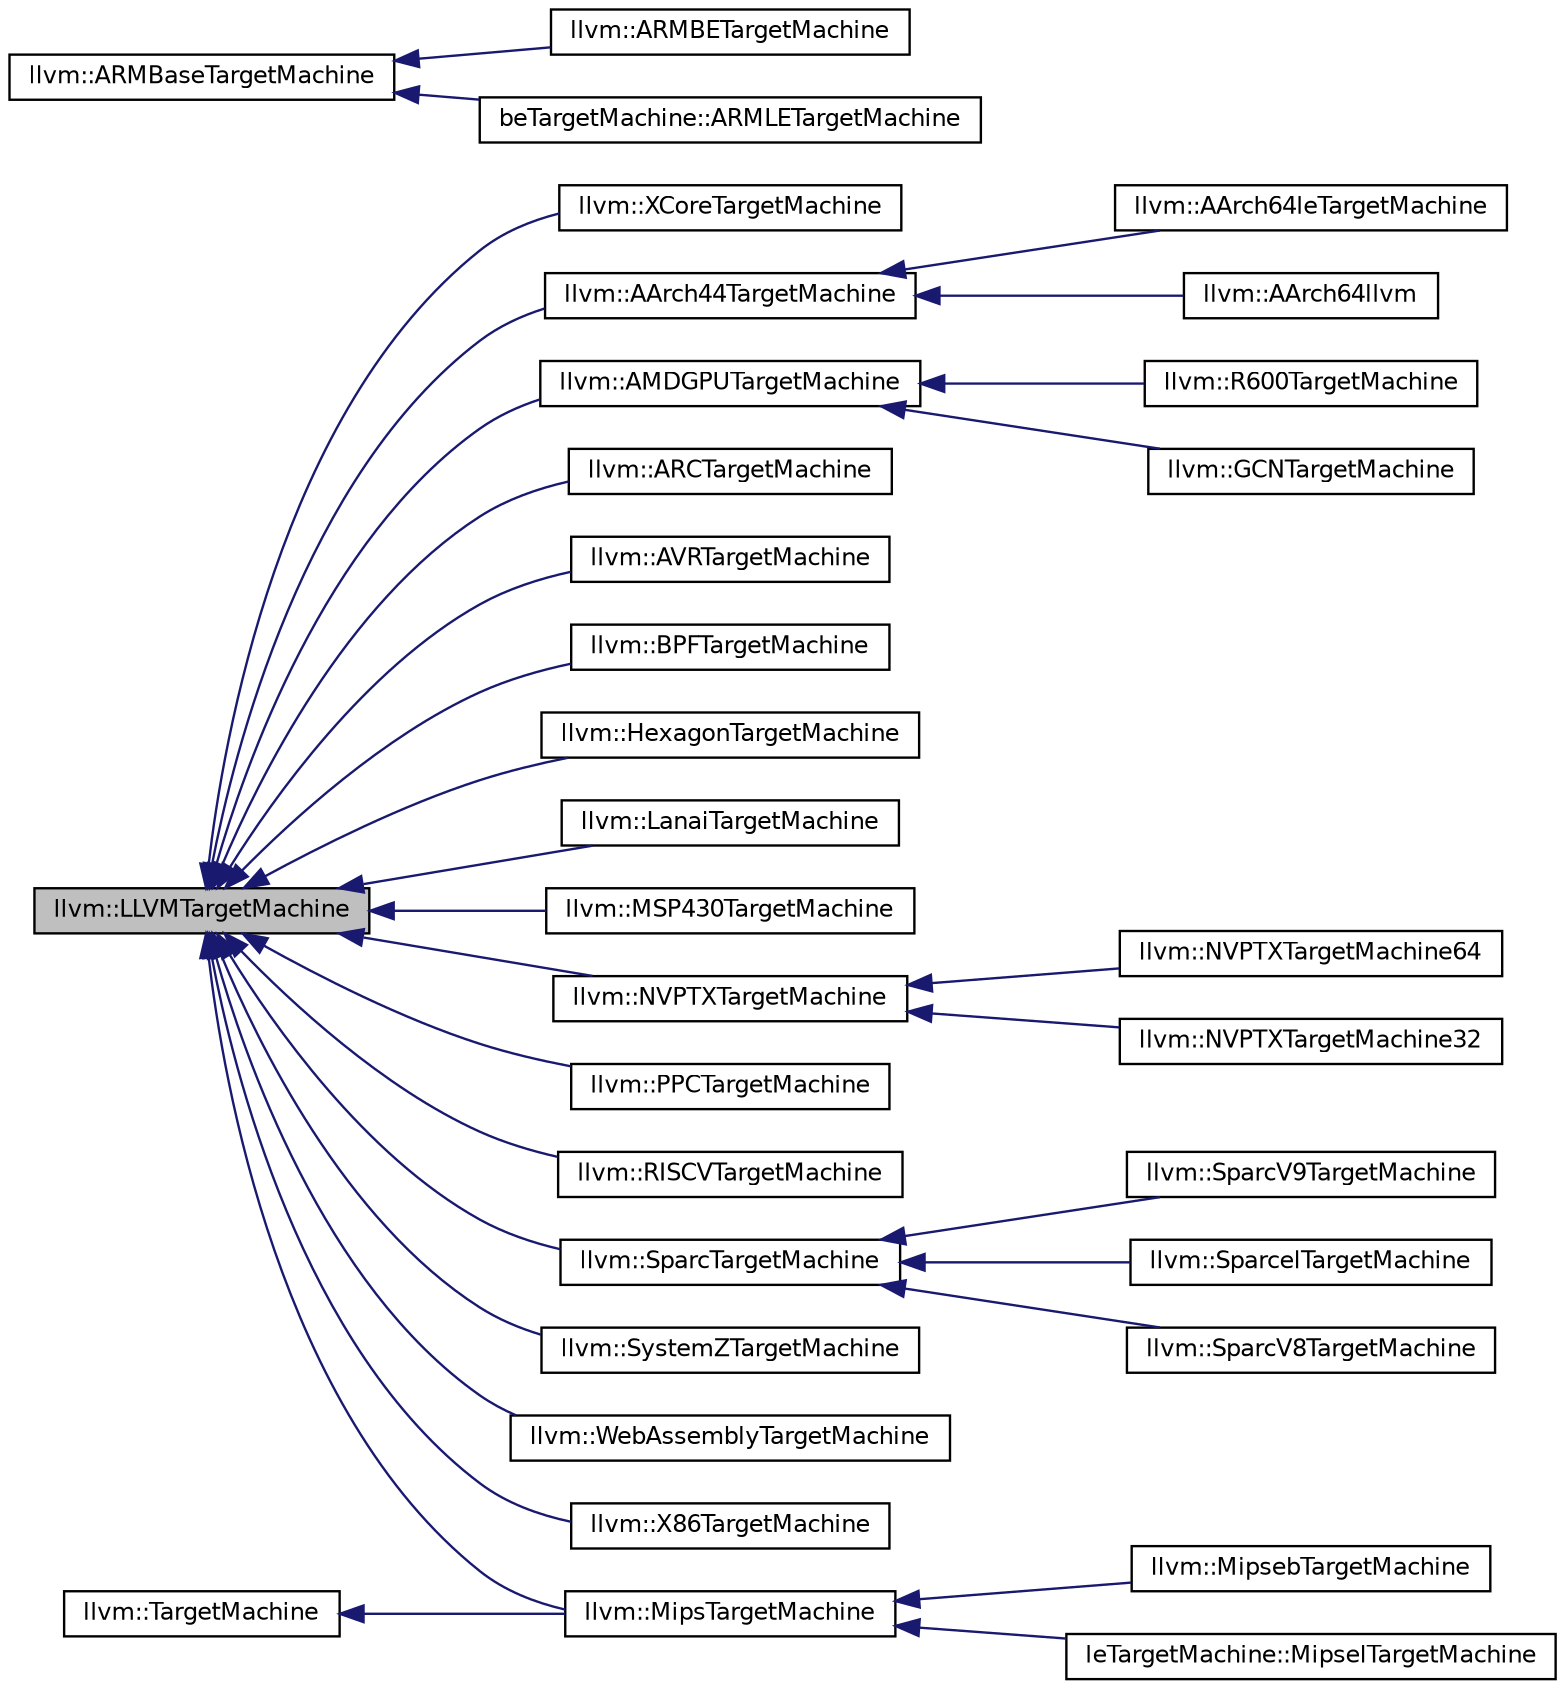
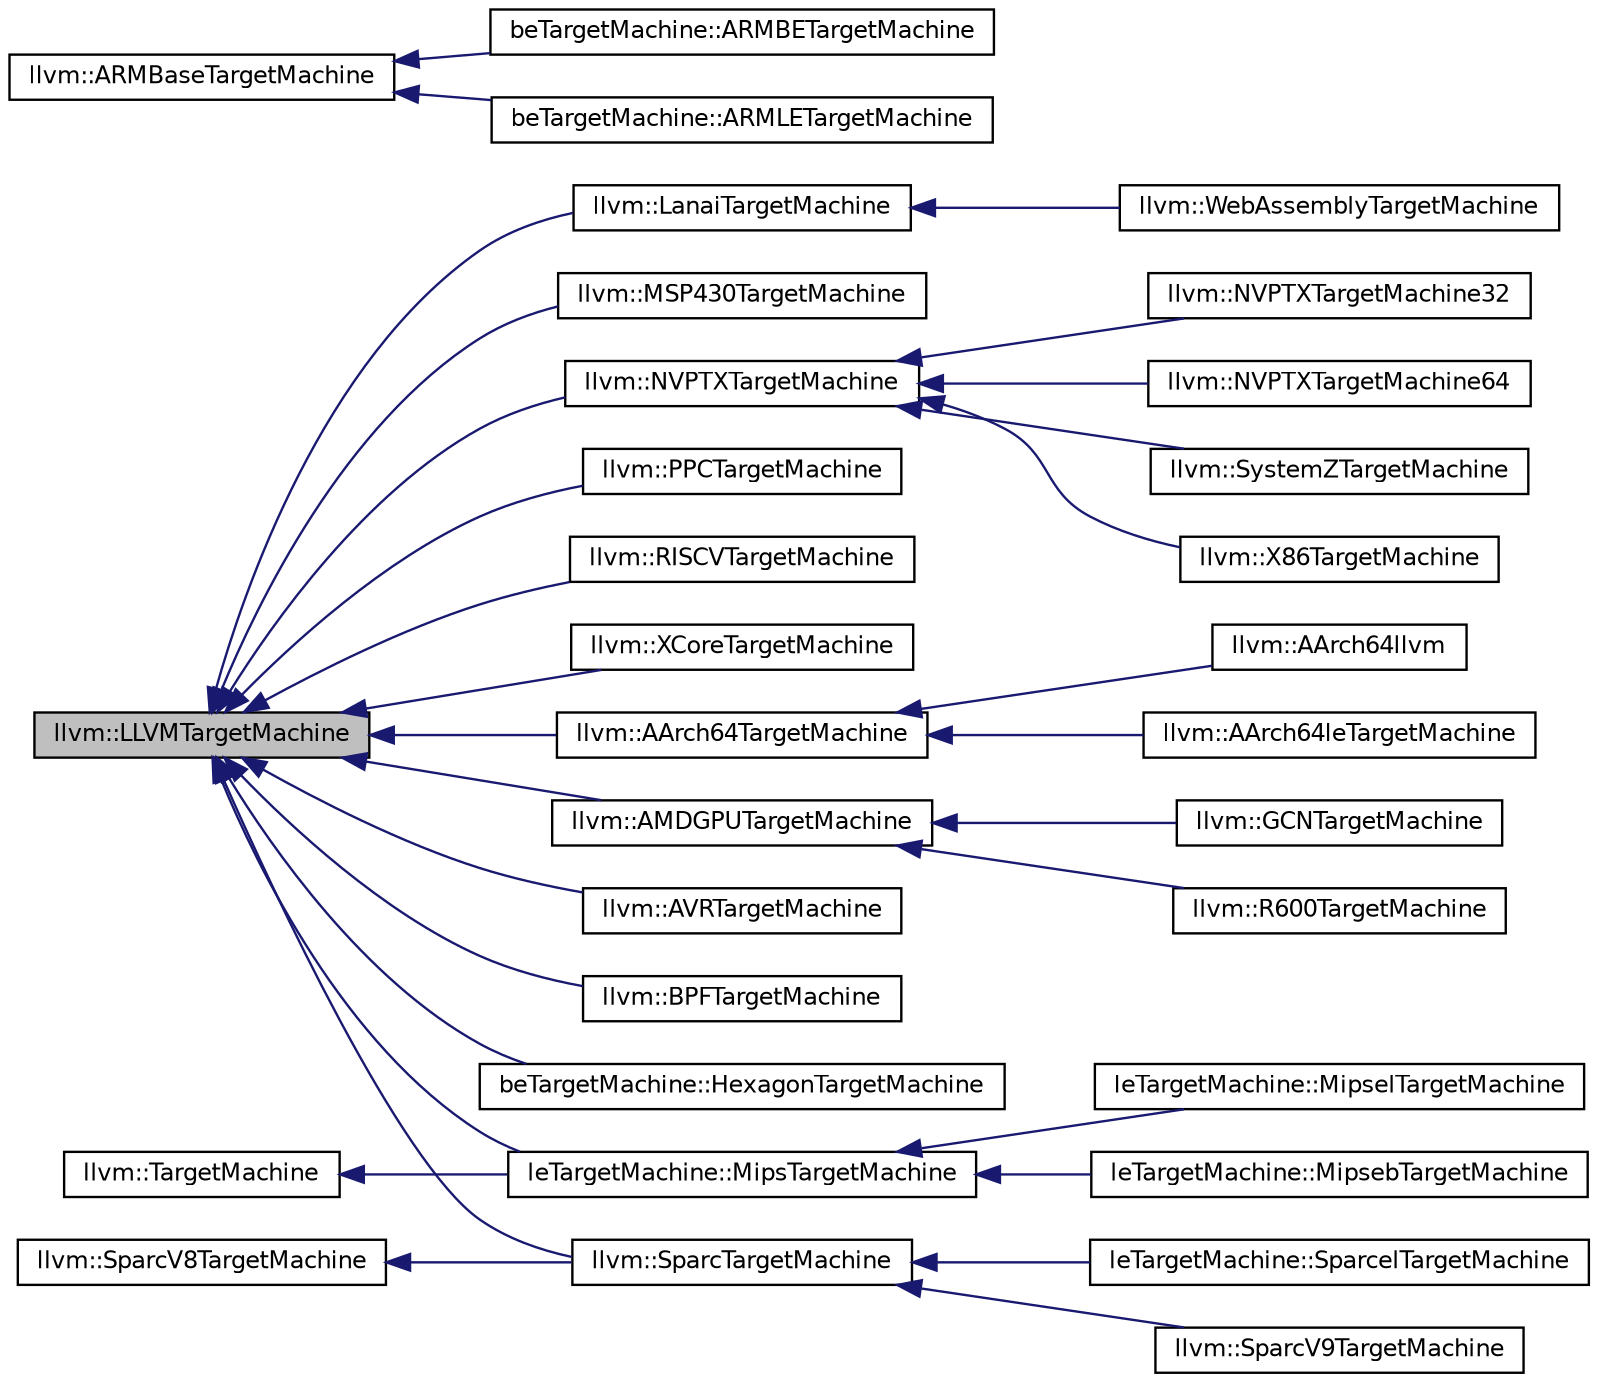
  digraph {
    rankdir=LR
    node [color=black fontname=Helvetica fontsize=10 shape=box]
    edge [color=midnightblue dir=back fontname=Helvetica fontsize=10 labelfontname=Helvetica labelfontsize=10 style=solid]
    n1 [fillcolor=grey75 fontcolor=black height=0.2 label="llvm::LLVMTargetMachine" style=filled width=0.4]
-   n2 [height=0.2 label="llvm::AArch44TargetMachine" width=0.4]
+   n2 [height=0.2 label="llvm::AArch64TargetMachine" width=0.4]
    n3 [height=0.2 label="llvm::AMDGPUTargetMachine" width=0.4]
-   n4 [height=0.2 label="llvm::ARCTargetMachine" width=0.4]
    n5 [height=0.2 label="llvm::AVRTargetMachine" width=0.4]
    n6 [height=0.2 label="llvm::BPFTargetMachine" width=0.4]
-   n7 [height=0.2 label="llvm::HexagonTargetMachine" width=0.4]
+   n7 [height=0.2 label="beTargetMachine::HexagonTargetMachine" width=0.4]
    n8 [height=0.2 label="llvm::LanaiTargetMachine" width=0.4]
    n9 [height=0.2 label="llvm::MSP430TargetMachine" width=0.4]
-   n10 [height=0.2 label="llvm::MipsTargetMachine" width=0.4]
+   n10 [height=0.2 label="leTargetMachine::MipsTargetMachine" width=0.4]
    n11 [height=0.2 label="llvm::NVPTXTargetMachine" width=0.4]
    n12 [height=0.2 label="llvm::PPCTargetMachine" width=0.4]
    n13 [height=0.2 label="llvm::RISCVTargetMachine" width=0.4]
    n14 [height=0.2 label="llvm::SparcTargetMachine" width=0.4]
    n15 [height=0.2 label="llvm::SystemZTargetMachine" width=0.4]
    n16 [height=0.2 label="llvm::WebAssemblyTargetMachine" width=0.4]
    n17 [height=0.2 label="llvm::X86TargetMachine" width=0.4]
    n18 [height=0.2 label="llvm::XCoreTargetMachine" width=0.4]
    n19 [height=0.2 label="llvm::AArch64llvm" width=0.4]
    n20 [height=0.2 label="llvm::AArch64leTargetMachine" width=0.4]
    n21 [height=0.2 label="llvm::GCNTargetMachine" width=0.4]
    n22 [height=0.2 label="llvm::R600TargetMachine" width=0.4]
    n23 [height=0.2 label="llvm::ARMBaseTargetMachine" width=0.4]
-   n24 [height=0.2 label="llvm::ARMBETargetMachine" width=0.4]
+   n24 [height=0.2 label="beTargetMachine::ARMBETargetMachine" width=0.4]
    n25 [height=0.2 label="beTargetMachine::ARMLETargetMachine" width=0.4]
-   n26 [height=0.2 label="llvm::MipsebTargetMachine" width=0.4]
+   n26 [height=0.2 label="leTargetMachine::MipsebTargetMachine" width=0.4]
    n27 [height=0.2 label="leTargetMachine::MipselTargetMachine" width=0.4]
    n28 [height=0.2 label="llvm::NVPTXTargetMachine32" width=0.4]
    n29 [height=0.2 label="llvm::NVPTXTargetMachine64" width=0.4]
    n30 [height=0.2 label="llvm::SparcV8TargetMachine" width=0.4]
    n31 [height=0.2 label="llvm::SparcV9TargetMachine" width=0.4]
-   n32 [height=0.2 label="llvm::SparcelTargetMachine" width=0.4]
+   n32 [height=0.2 label="leTargetMachine::SparcelTargetMachine" width=0.4]
    n33 [height=0.2 label="llvm::TargetMachine" width=0.4]
    n1 -> n2
    n1 -> n3
-   n1 -> n4
    n1 -> n5
    n1 -> n6
    n1 -> n7
    n1 -> n8
    n1 -> n9
    n1 -> n10
    n1 -> n11
    n1 -> n12
    n1 -> n13
    n1 -> n14
-   n1 -> n15
-   n1 -> n16
-   n1 -> n17
+   n11 -> n15
+   n8 -> n16
+   n11 -> n17
    n1 -> n18
    n2 -> n19
    n2 -> n20
    n3 -> n21
    n3 -> n22
    n10 -> n26
    n10 -> n27
    n11 -> n28
    n11 -> n29
-   n14 -> n30
+   n30 -> n14
    n14 -> n31
    n14 -> n32
    n23 -> n24
    n23 -> n25
    n33 -> n10
  }
